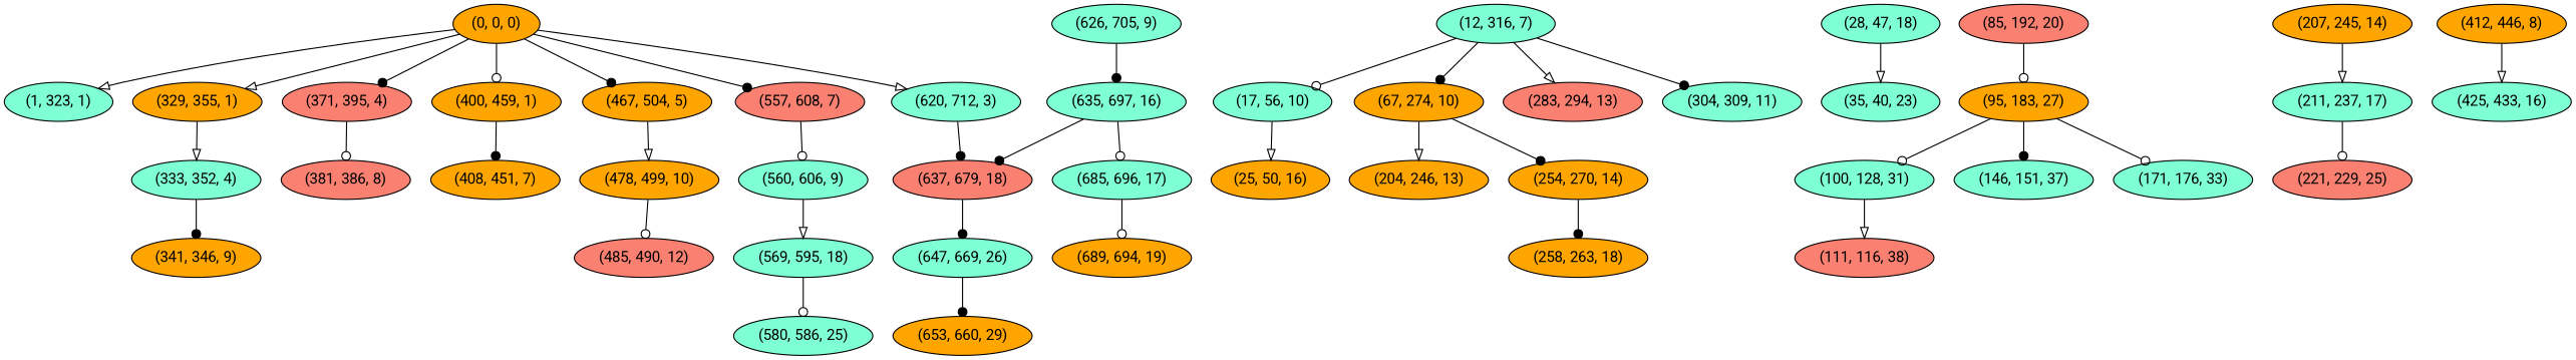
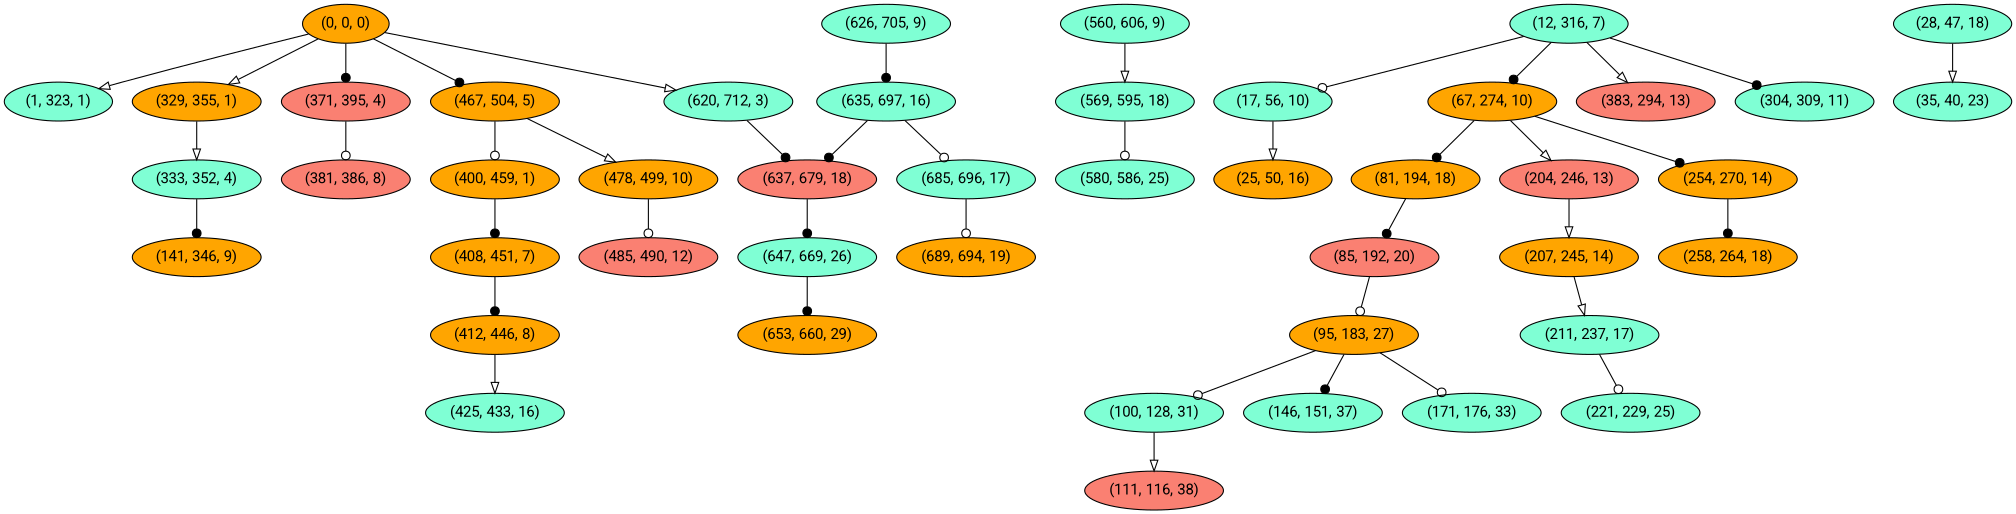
  digraph {
    fontname=Roboto
    node [fillcolor=aquamarine fontname=Roboto style=filled]
    edge [arrowhead=dot fontname=Roboto]
    "(0, 0, 0)" [fillcolor=orange]
    "(1, 323, 1)"
    "(329, 355, 1)" [fillcolor=orange]
    "(371, 395, 4)" [fillcolor=salmon]
    "(400, 459, 1)" [fillcolor=orange]
    "(467, 504, 5)" [fillcolor=orange]
-   "(557, 608, 7)" [fillcolor=salmon]
    "(620, 712, 3)"
    "(333, 352, 4)"
    "(381, 386, 8)" [fillcolor=salmon]
    "(408, 451, 7)" [fillcolor=orange]
    "(478, 499, 10)" [fillcolor=orange]
    "(560, 606, 9)"
    "(637, 679, 18)" [fillcolor=salmon]
    "(12, 316, 7)"
    "(17, 56, 10)"
    "(67, 274, 10)" [fillcolor=orange]
-   "(283, 294, 13)" [fillcolor=salmon]
+   "(283, 294, 13)" [fillcolor=salmon label="(383, 294, 13)"]
    "(304, 309, 11)"
    "(25, 50, 16)" [fillcolor=orange]
-   "(204, 246, 13)" [fillcolor=orange]
+   "(81, 194, 18)" [fillcolor=orange]
+   "(204, 246, 13)" [fillcolor=salmon]
    "(254, 270, 14)" [fillcolor=orange]
    "(28, 47, 18)"
    "(35, 40, 23)"
    "(85, 192, 20)" [fillcolor=salmon]
    "(207, 245, 14)" [fillcolor=orange]
-   "(258, 263, 18)" [fillcolor=orange]
+   "(258, 263, 18)" [fillcolor=orange label="(258, 264, 18)"]
    "(95, 183, 27)" [fillcolor=orange]
    "(100, 128, 31)"
    "(146, 151, 37)"
    "(171, 176, 33)"
    "(111, 116, 38)" [fillcolor=salmon]
    "(211, 237, 17)"
-   "(221, 229, 25)" [fillcolor=salmon]
-   "(341, 346, 9)" [fillcolor=orange]
+   "(221, 229, 25)"
+   "(341, 346, 9)" [fillcolor=orange label="(141, 346, 9)"]
    "(412, 446, 8)" [fillcolor=orange]
    "(425, 433, 16)"
    "(485, 490, 12)" [fillcolor=salmon]
    "(569, 595, 18)"
    "(580, 586, 25)"
    "(626, 705, 9)"
    "(635, 697, 16)"
    "(685, 696, 17)"
    "(647, 669, 26)"
    "(689, 694, 19)" [fillcolor=orange]
    "(653, 660, 29)" [fillcolor=orange]
    "(0, 0, 0)" -> "(1, 323, 1)" [arrowhead=onormal]
    "(0, 0, 0)" -> "(329, 355, 1)" [arrowhead=onormal]
    "(0, 0, 0)" -> "(371, 395, 4)"
-   "(0, 0, 0)" -> "(400, 459, 1)" [arrowhead=odot]
+   "(467, 504, 5)" -> "(400, 459, 1)" [arrowhead=odot]
    "(0, 0, 0)" -> "(467, 504, 5)"
-   "(0, 0, 0)" -> "(557, 608, 7)"
    "(0, 0, 0)" -> "(620, 712, 3)" [arrowhead=onormal]
    "(329, 355, 1)" -> "(333, 352, 4)" [arrowhead=onormal]
    "(371, 395, 4)" -> "(381, 386, 8)" [arrowhead=odot]
    "(400, 459, 1)" -> "(408, 451, 7)"
    "(467, 504, 5)" -> "(478, 499, 10)" [arrowhead=onormal]
-   "(557, 608, 7)" -> "(560, 606, 9)" [arrowhead=odot]
    "(620, 712, 3)" -> "(637, 679, 18)"
    "(333, 352, 4)" -> "(341, 346, 9)"
+   "(408, 451, 7)" -> "(412, 446, 8)"
    "(478, 499, 10)" -> "(485, 490, 12)" [arrowhead=odot]
    "(560, 606, 9)" -> "(569, 595, 18)" [arrowhead=onormal]
    "(637, 679, 18)" -> "(647, 669, 26)"
    "(12, 316, 7)" -> "(17, 56, 10)" [arrowhead=odot]
    "(12, 316, 7)" -> "(67, 274, 10)"
    "(12, 316, 7)" -> "(283, 294, 13)" [arrowhead=onormal]
    "(12, 316, 7)" -> "(304, 309, 11)"
    "(17, 56, 10)" -> "(25, 50, 16)" [arrowhead=onormal]
+   "(67, 274, 10)" -> "(81, 194, 18)"
    "(67, 274, 10)" -> "(204, 246, 13)" [arrowhead=onormal]
    "(67, 274, 10)" -> "(254, 270, 14)"
+   "(81, 194, 18)" -> "(85, 192, 20)"
+   "(204, 246, 13)" -> "(207, 245, 14)" [arrowhead=onormal]
    "(254, 270, 14)" -> "(258, 263, 18)"
    "(28, 47, 18)" -> "(35, 40, 23)" [arrowhead=onormal]
    "(85, 192, 20)" -> "(95, 183, 27)" [arrowhead=odot]
    "(207, 245, 14)" -> "(211, 237, 17)" [arrowhead=onormal]
    "(95, 183, 27)" -> "(100, 128, 31)" [arrowhead=odot]
    "(95, 183, 27)" -> "(146, 151, 37)"
    "(95, 183, 27)" -> "(171, 176, 33)" [arrowhead=odot]
    "(100, 128, 31)" -> "(111, 116, 38)" [arrowhead=onormal]
    "(211, 237, 17)" -> "(221, 229, 25)" [arrowhead=odot]
    "(412, 446, 8)" -> "(425, 433, 16)" [arrowhead=onormal]
    "(569, 595, 18)" -> "(580, 586, 25)" [arrowhead=odot]
    "(626, 705, 9)" -> "(635, 697, 16)"
    "(635, 697, 16)" -> "(637, 679, 18)"
    "(635, 697, 16)" -> "(685, 696, 17)" [arrowhead=odot]
    "(685, 696, 17)" -> "(689, 694, 19)" [arrowhead=odot]
    "(647, 669, 26)" -> "(653, 660, 29)"
  }
